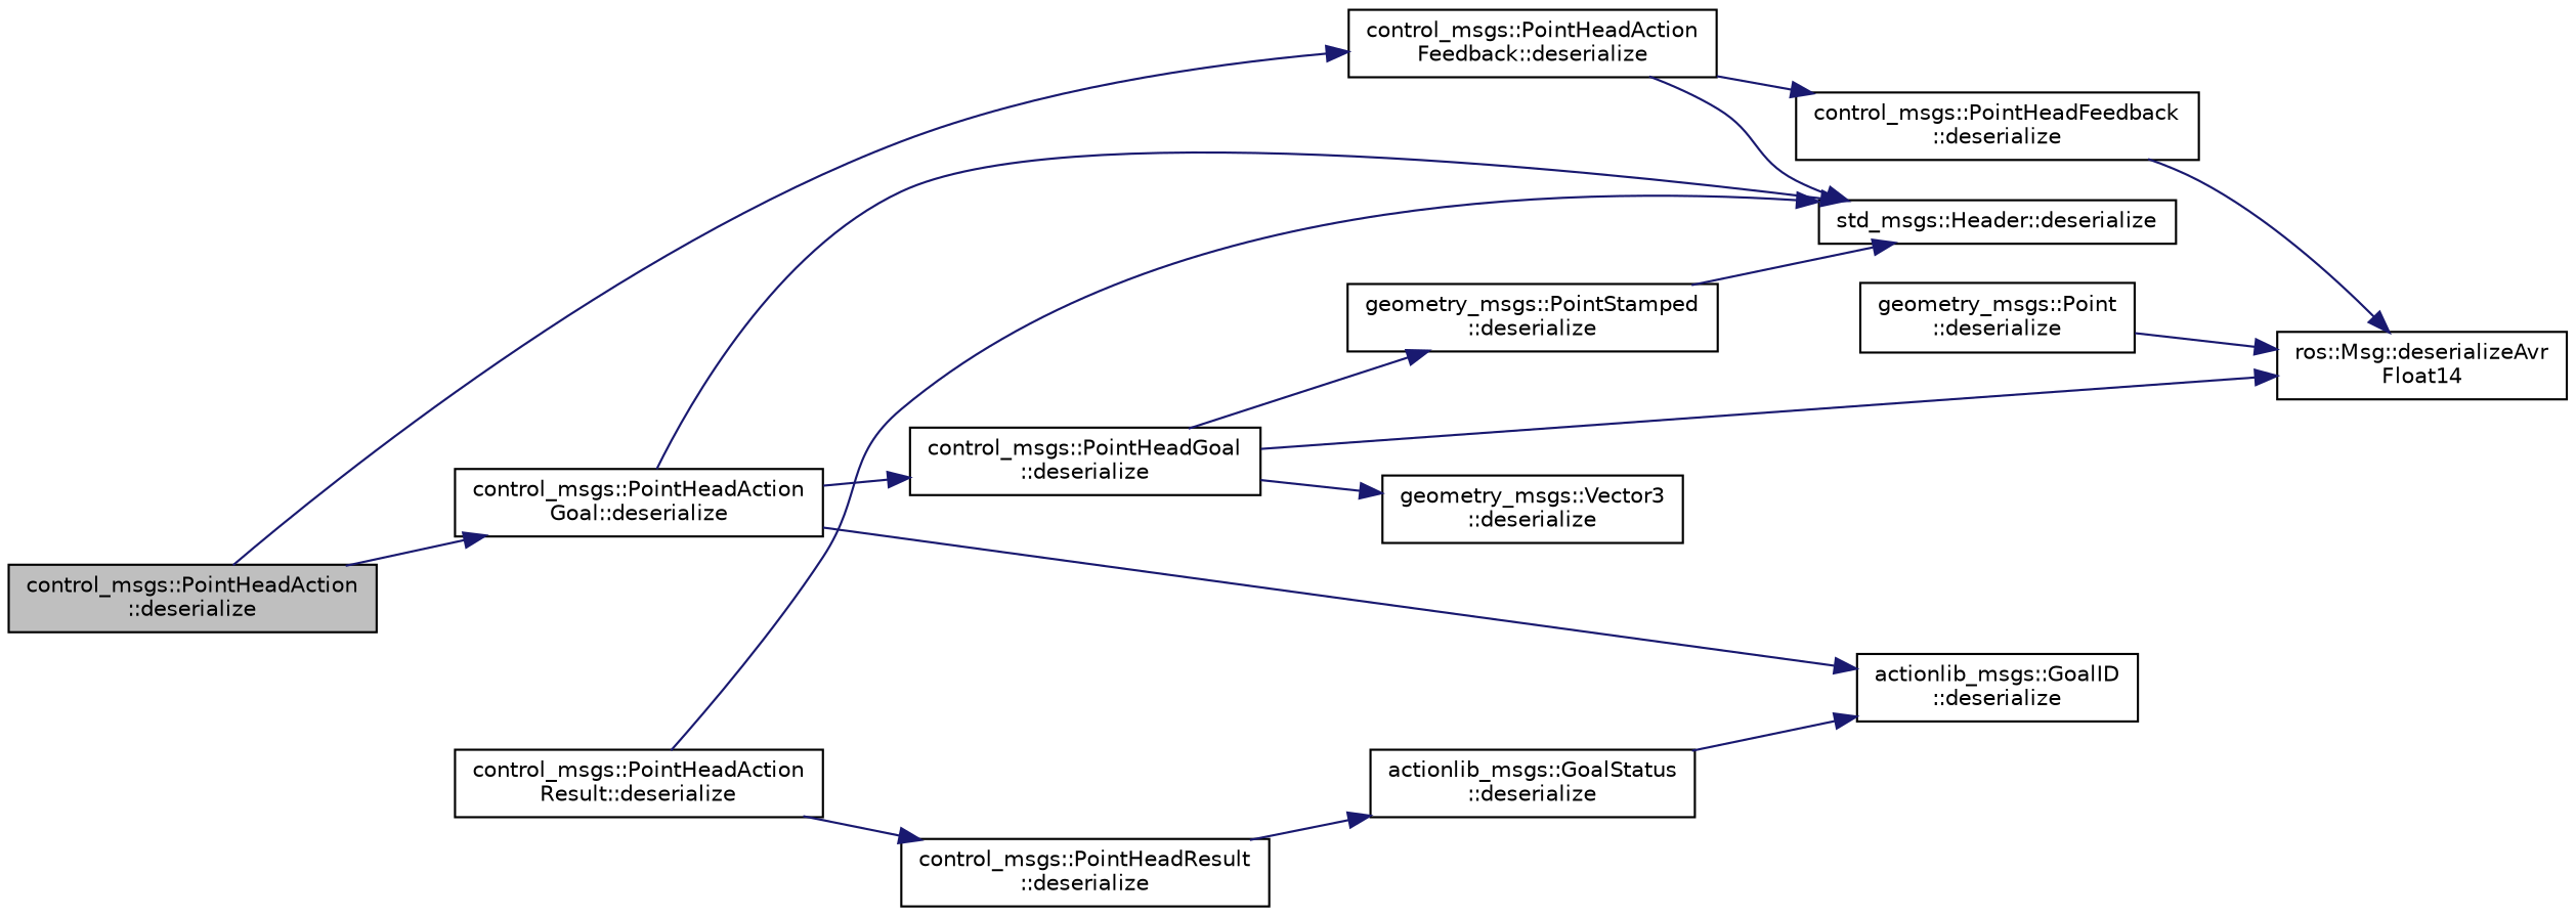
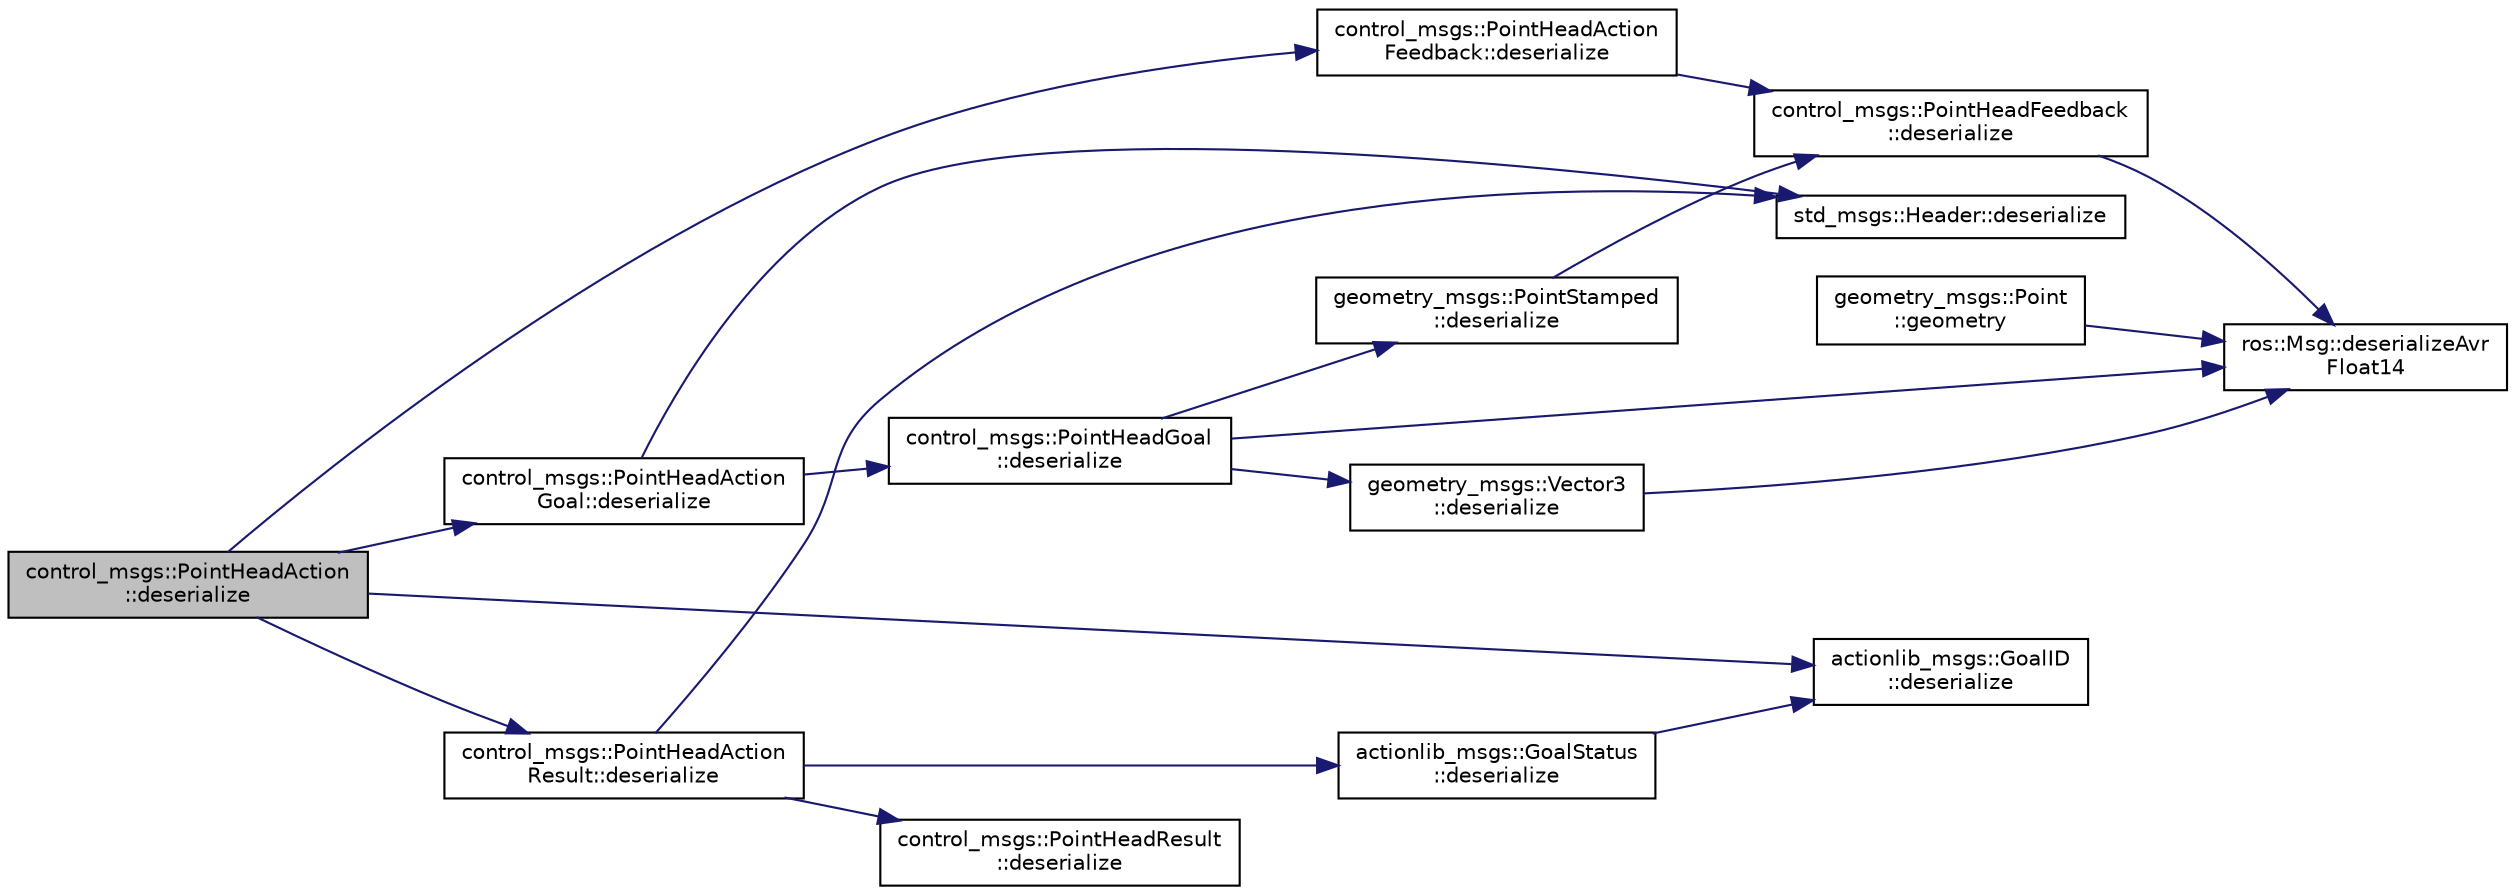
  digraph {
    rankdir=LR
    node [color=black fillcolor=white fontname=Helvetica fontsize=10 shape=record style=filled]
    edge [color=midnightblue fontname=Helvetica fontsize=10 labelfontname=Helvetica labelfontsize=10 style=solid]
    n1 [fillcolor=grey75 fontcolor=black height=0.2 label="control_msgs::PointHeadAction\l::deserialize" width=0.4]
    n2 [height=0.2 label="control_msgs::PointHeadAction\lGoal::deserialize" width=0.4]
    n3 [height=0.2 label="control_msgs::PointHeadAction\lResult::deserialize" width=0.4]
    n4 [height=0.2 label="control_msgs::PointHeadAction\lFeedback::deserialize" width=0.4]
    n5 [height=0.2 label="std_msgs::Header::deserialize" width=0.4]
    n6 [height=0.2 label="actionlib_msgs::GoalID\l::deserialize" width=0.4]
    n7 [height=0.2 label="control_msgs::PointHeadGoal\l::deserialize" width=0.4]
    n8 [height=0.2 label="actionlib_msgs::GoalStatus\l::deserialize" width=0.4]
    n9 [height=0.2 label="control_msgs::PointHeadResult\l::deserialize" width=0.4]
    n10 [height=0.2 label="control_msgs::PointHeadFeedback\l::deserialize" width=0.4]
    n11 [height=0.2 label="geometry_msgs::PointStamped\l::deserialize" width=0.4]
    n12 [height=0.2 label="ros::Msg::deserializeAvr\lFloat14" width=0.4]
    n13 [height=0.2 label="geometry_msgs::Vector3\l::deserialize" width=0.4]
-   n14 [height=0.2 label="geometry_msgs::Point\l::deserialize" width=0.4]
+   n14 [height=0.2 label="geometry_msgs::Point\l::geometry" width=0.4]
    n1 -> n2
+   n1 -> n3
    n1 -> n4
    n2 -> n5
-   n2 -> n6
+   n1 -> n6
    n2 -> n7
    n3 -> n5
-   n9 -> n8
+   n3 -> n8
    n3 -> n9
-   n4 -> n5
    n4 -> n10
    n7 -> n11
    n7 -> n12
    n7 -> n13
    n8 -> n6
    n10 -> n12
-   n11 -> n5
+   n11 -> n10
+   n13 -> n12
    n14 -> n12
  }
